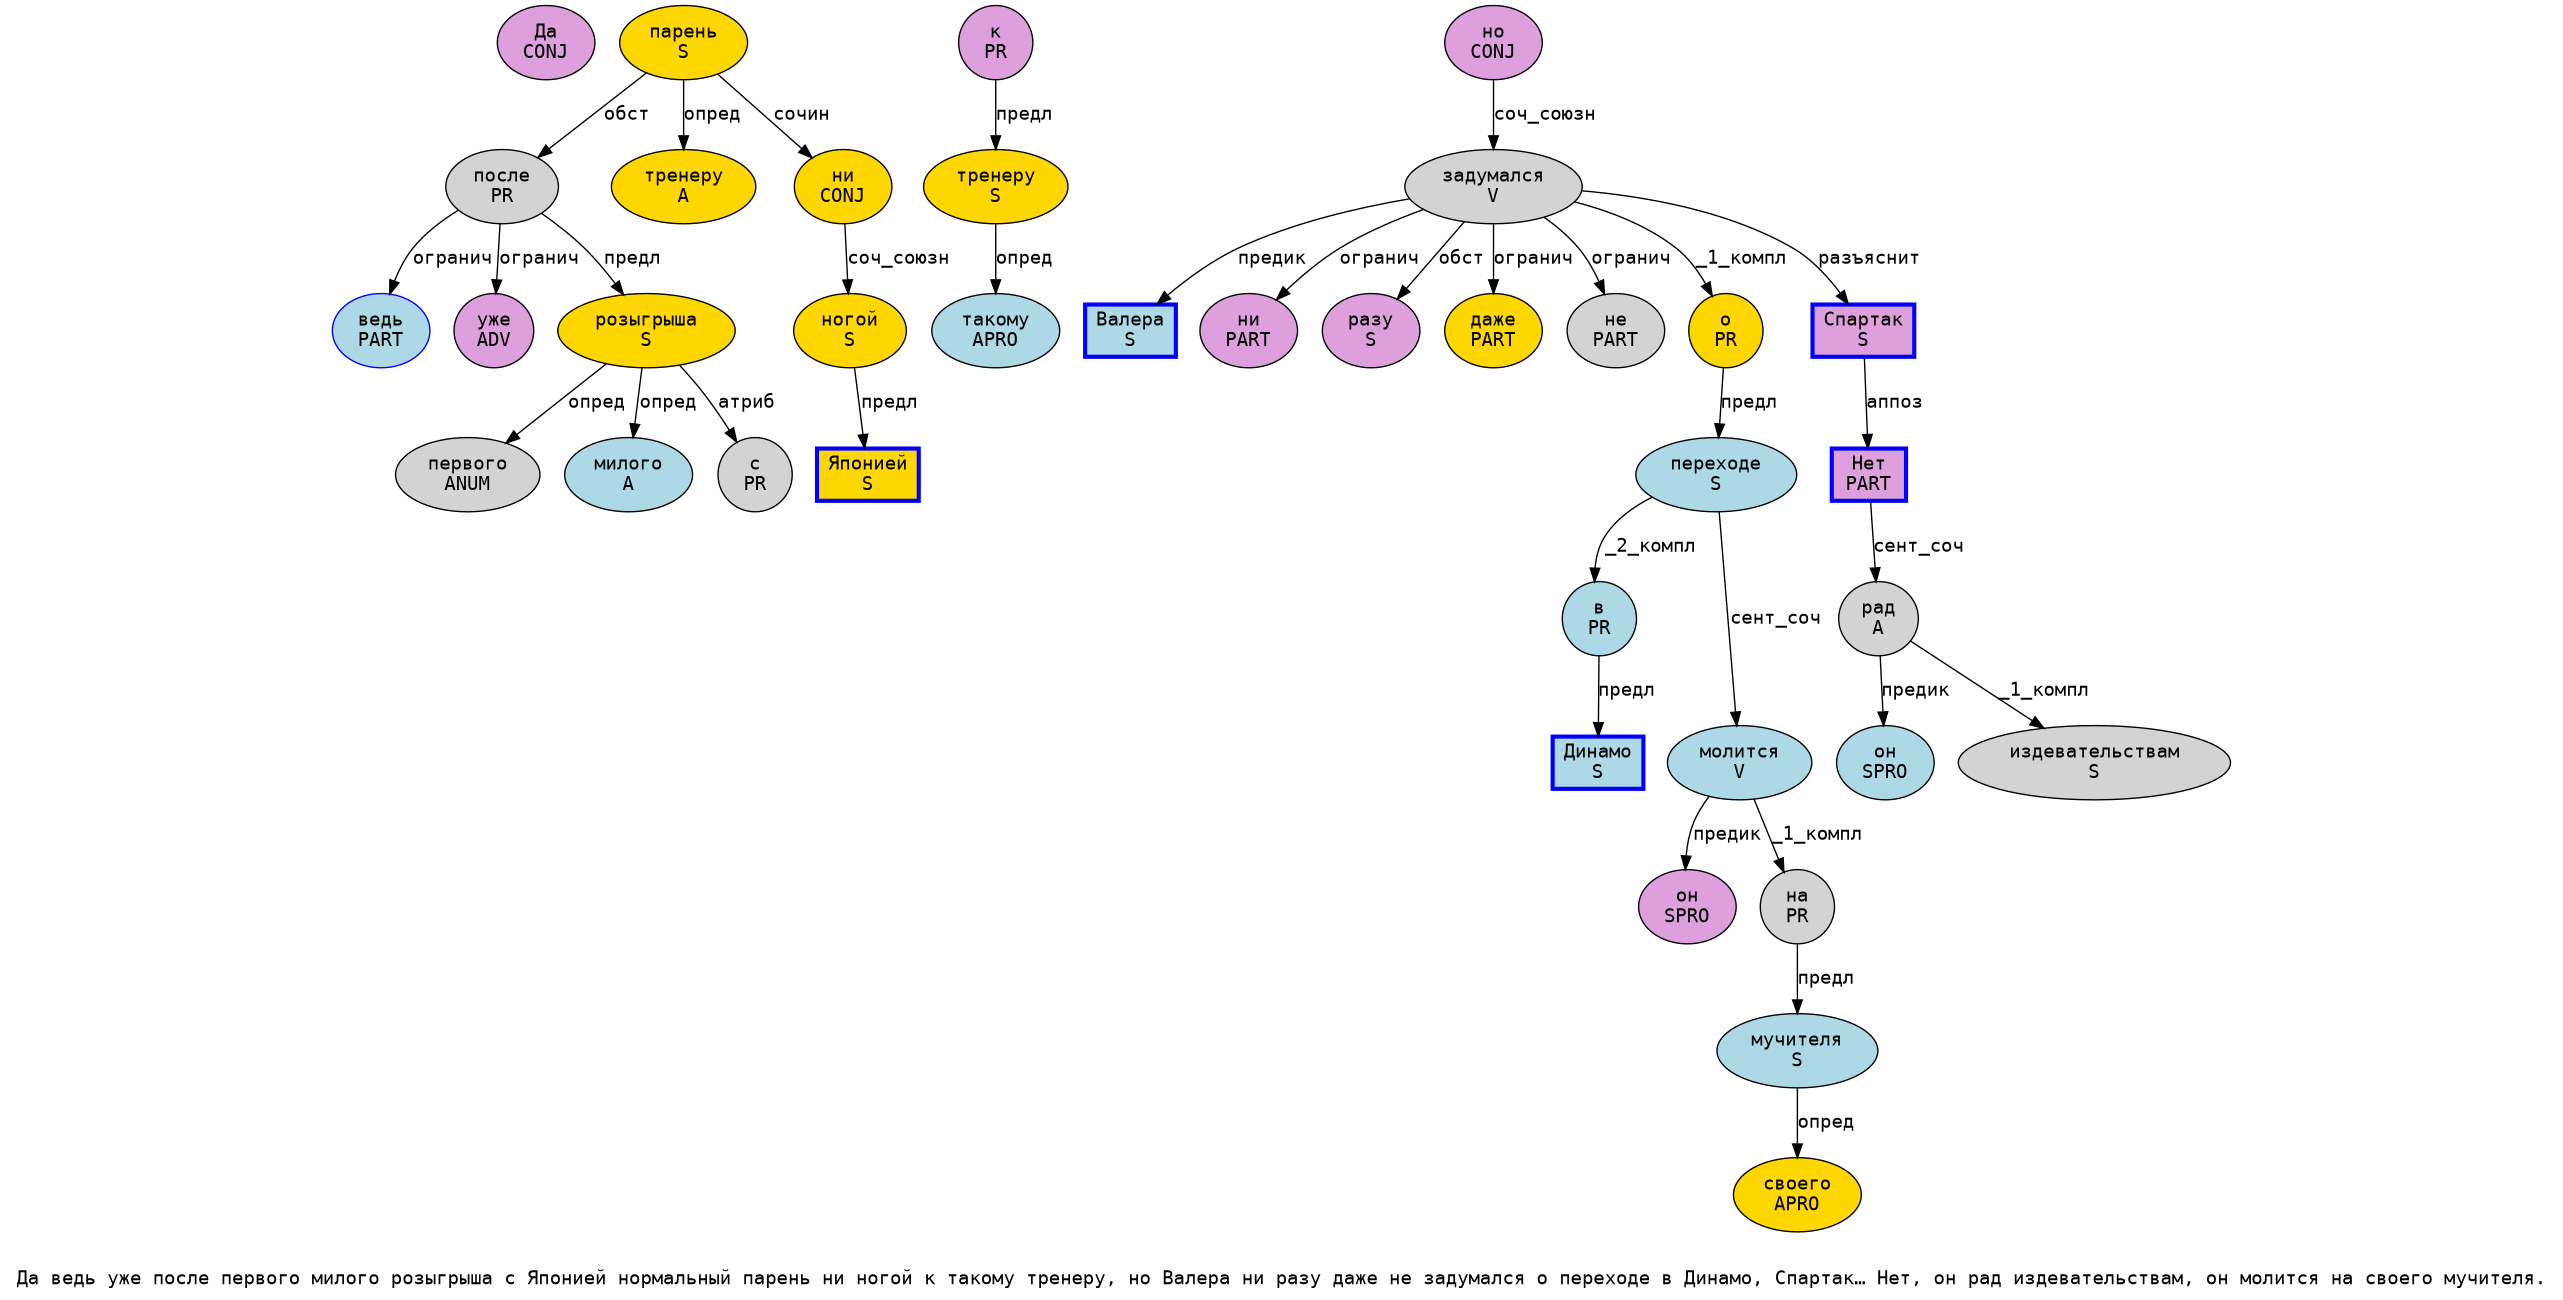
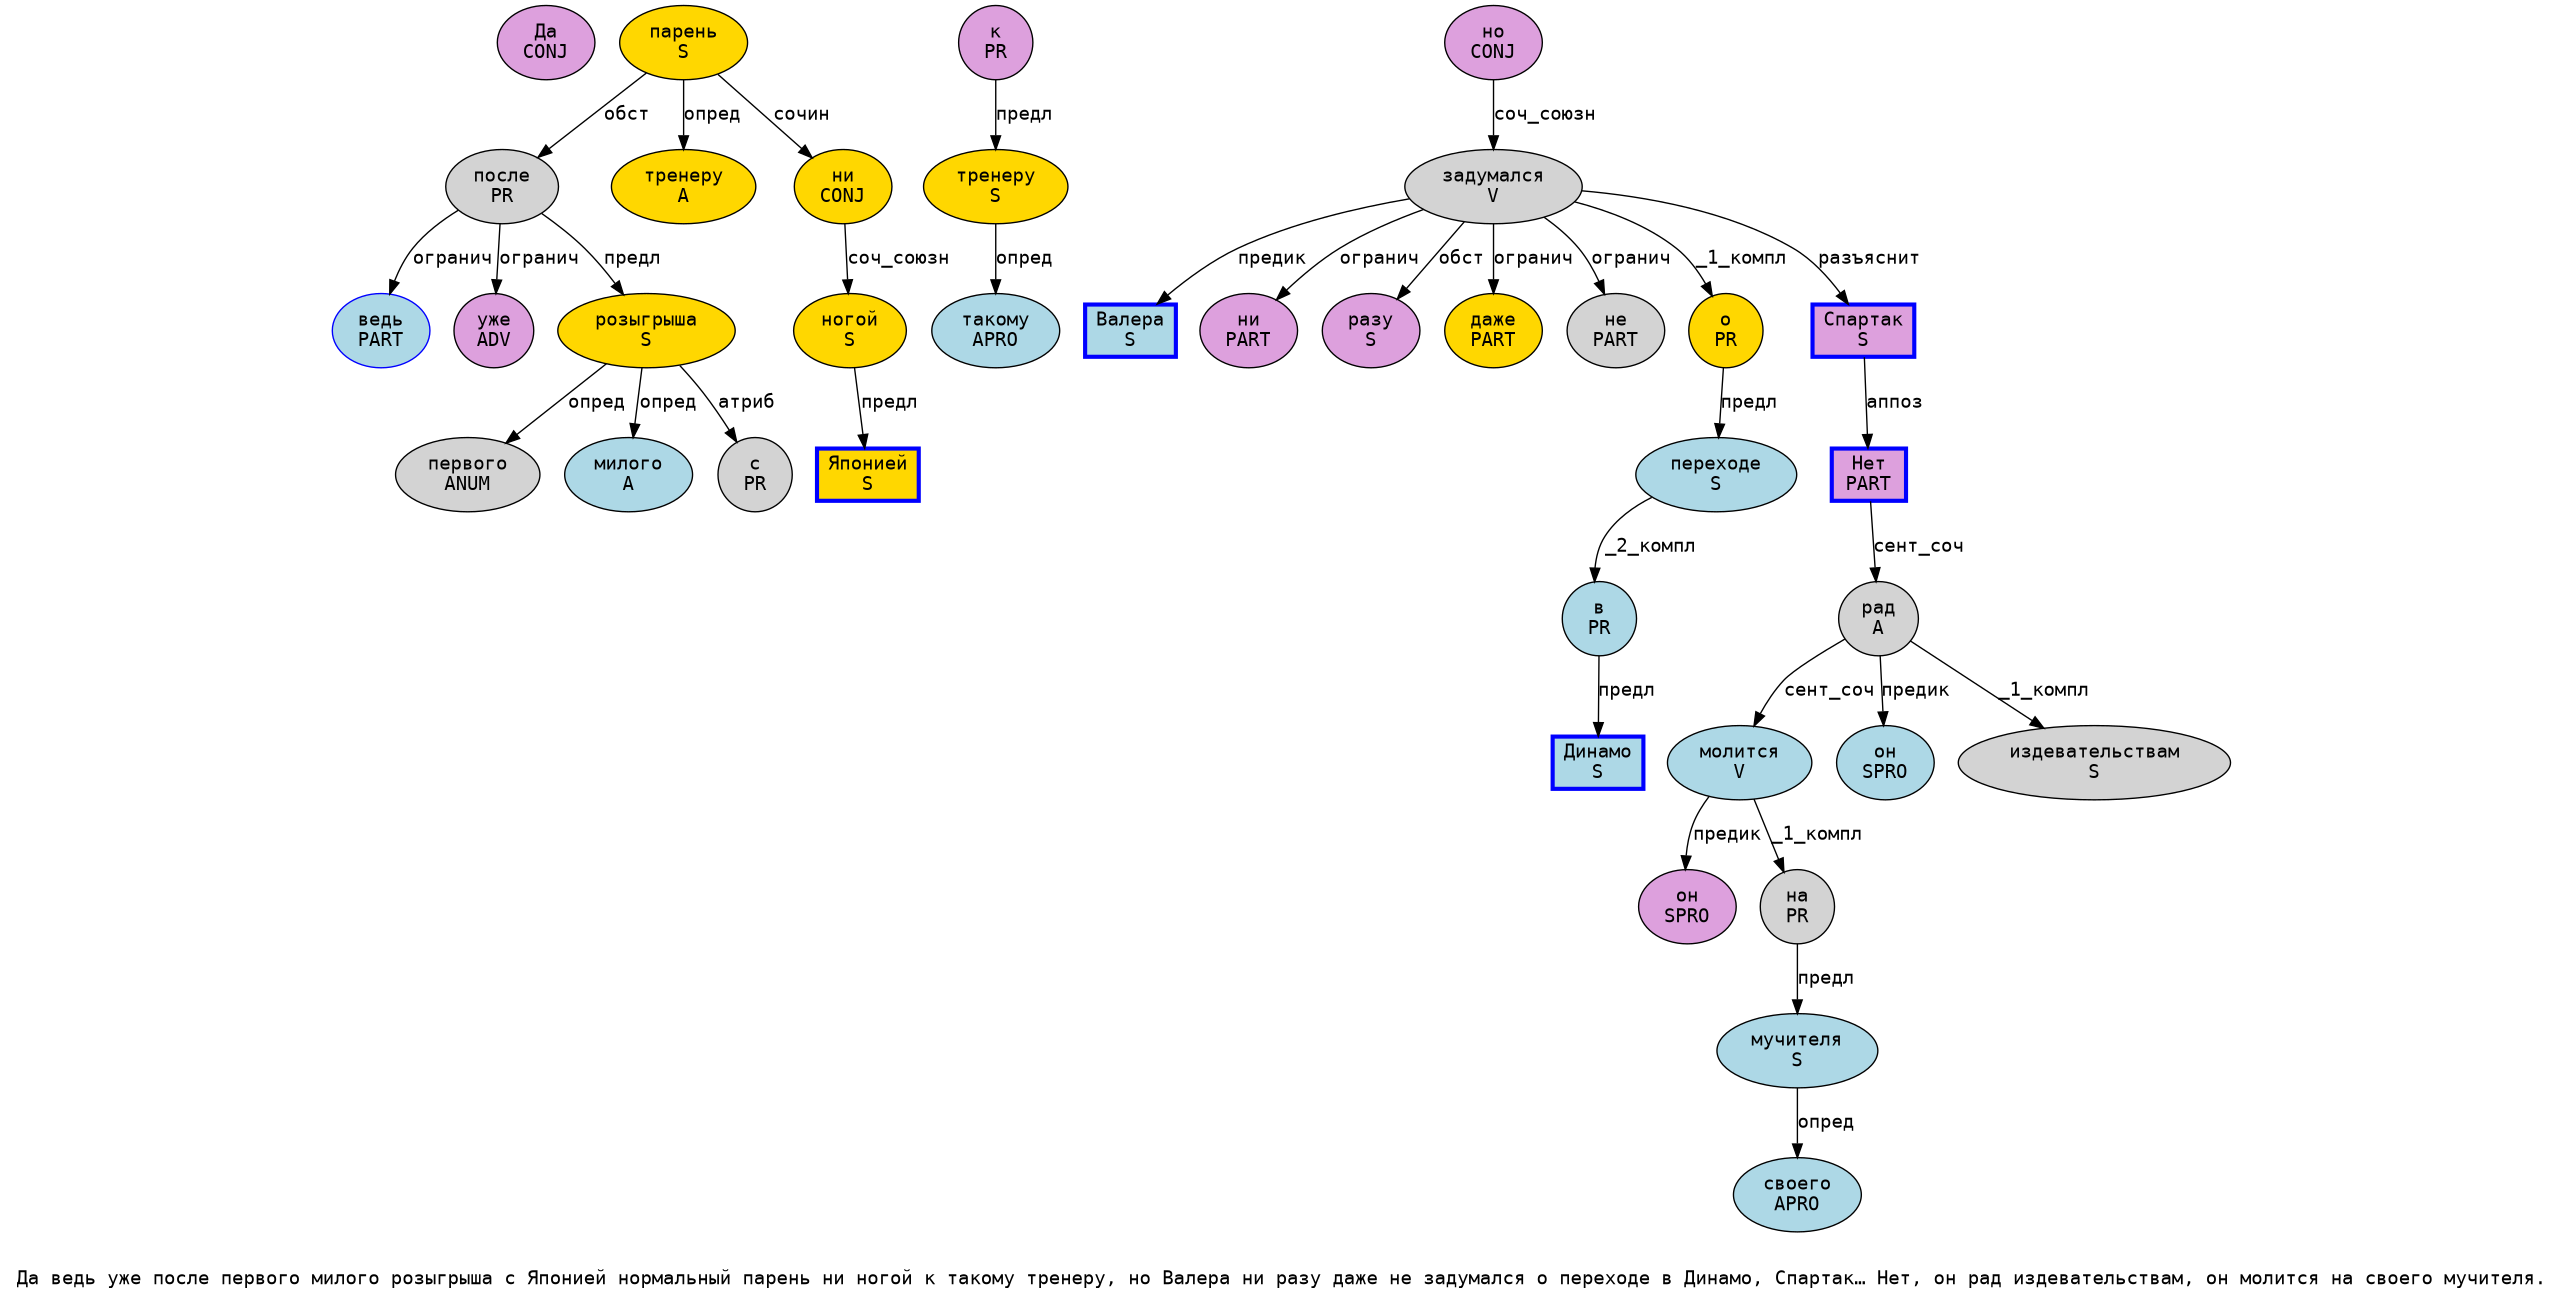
  digraph {
    fontname="DejaVu Sans Mono"
    label="Да ведь уже после первого милого розыгрыша с Японией нормальный парень ни ногой к такому тренеру, но Валера ни разу даже не задумался о переходе в Динамо, Спартак… Нет, он рад издевательствам, он молится на своего мучителя."
    node [fillcolor=lightblue fontname="DejaVu Sans Mono" penwidth=1 shape=ellipse style=filled]
    edge [fontname="DejaVu Sans Mono"]
    n1 [fillcolor=plum label="Да\nCONJ"]
    n2 [color=blue label="ведь\nPART"]
    n3 [fillcolor=plum label="уже\nADV"]
    n4 [fillcolor=lightgrey label="после\nPR"]
    n5 [fillcolor=gold label="розыгрыша\nS"]
    n6 [fillcolor=lightgrey label="первого\nANUM"]
    n7 [label="милого\nA"]
    n8 [fillcolor=lightgrey label="с\nPR"]
    n9 [color=blue fillcolor=gold label="Японией\nS" penwidth=3 shape=box]
    n10 [fillcolor=gold label="тренеру\nA"]
    n11 [fillcolor=gold label="парень\nS"]
    n12 [fillcolor=gold label="ни\nCONJ"]
    n13 [fillcolor=gold label="ногой\nS"]
    n14 [fillcolor=plum label="к\nPR"]
    n15 [fillcolor=gold label="тренеру\nS"]
    n16 [label="такому\nAPRO"]
    n17 [fillcolor=plum label="но\nCONJ"]
    n18 [fillcolor=lightgrey label="задумался\nV"]
    n19 [color=blue label="Валера\nS" penwidth=3 shape=box]
    n20 [fillcolor=plum label="ни\nPART"]
    n21 [fillcolor=plum label="разу\nS"]
    n22 [fillcolor=gold label="даже\nPART"]
    n23 [fillcolor=lightgrey label="не\nPART"]
    n24 [fillcolor=gold label="о\nPR"]
    n25 [color=blue fillcolor=plum label="Спартак\nS" penwidth=3 shape=box]
    n26 [label="переходе\nS"]
    n27 [color=blue fillcolor=plum label="Нет\nPART" penwidth=3 shape=box]
    n28 [label="в\nPR"]
    n29 [color=blue label="Динамо\nS" penwidth=3 shape=box]
    n30 [fillcolor=lightgrey label="рад\nA"]
    n31 [label="он\nSPRO"]
    n32 [fillcolor=lightgrey label="издевательствам\nS"]
    n33 [label="молится\nV"]
    n34 [fillcolor=plum label="он\nSPRO"]
    n35 [fillcolor=lightgrey label="на\nPR"]
    n36 [label="мучителя\nS"]
-   n37 [fillcolor=gold label="своего\nAPRO"]
+   n37 [label="своего\nAPRO"]
    n4 -> n2 [label="огранич"]
    n4 -> n3 [label="огранич"]
    n4 -> n5 [label="предл"]
    n5 -> n6 [label="опред"]
    n5 -> n7 [label="опред"]
    n5 -> n8 [label="атриб"]
    n11 -> n4 [label="обст"]
    n11 -> n10 [label="опред"]
    n11 -> n12 [label="сочин"]
    n12 -> n13 [label="соч_союзн"]
    n13 -> n9 [label="предл"]
    n14 -> n15 [label="предл"]
    n15 -> n16 [label="опред"]
    n17 -> n18 [label="соч_союзн"]
    n18 -> n19 [label="предик"]
    n18 -> n20 [label="огранич"]
    n18 -> n21 [label="обст"]
    n18 -> n22 [label="огранич"]
    n18 -> n23 [label="огранич"]
    n18 -> n24 [label="_1_компл"]
    n18 -> n25 [label="разъяснит"]
    n24 -> n26 [label="предл"]
    n25 -> n27 [label="аппоз"]
    n26 -> n28 [label="_2_компл"]
    n27 -> n30 [label="сент_соч"]
    n28 -> n29 [label="предл"]
    n30 -> n31 [label="предик"]
    n30 -> n32 [label="_1_компл"]
-   n26 -> n33 [label="сент_соч"]
+   n30 -> n33 [label="сент_соч"]
    n33 -> n34 [label="предик"]
    n33 -> n35 [label="_1_компл"]
    n35 -> n36 [label="предл"]
    n36 -> n37 [label="опред"]
  }
